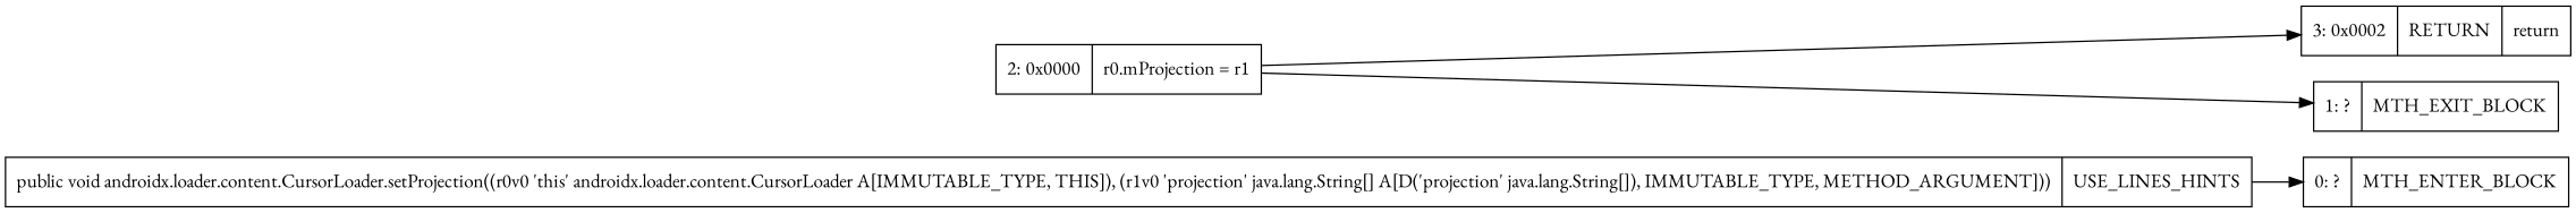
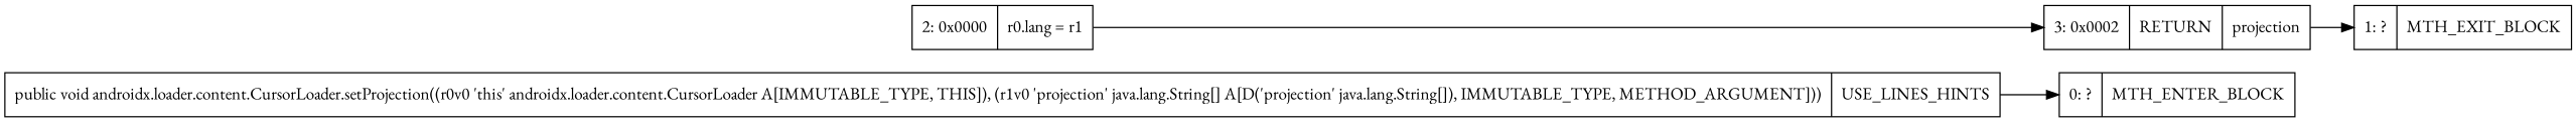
  digraph {
    fontname="EB Garamond"
    rankdir=LR
    node [fontname="EB Garamond" shape=record]
    edge [fontname="EB Garamond"]
    n1 [label="{0\:\ ?|MTH_ENTER_BLOCK\l}"]
-   n2 [label="{2\:\ 0x0000|r0.mProjection = r1\l}"]
-   n3 [label="{3\:\ 0x0002|RETURN\l|return\l}"]
+   n2 [label="{2\:\ 0x0000|r0.lang = r1\l}"]
+   n3 [label="{3\:\ 0x0002|RETURN\l|projection\l}"]
    n4 [label="{1\:\ ?|MTH_EXIT_BLOCK\l}"]
    n5 [label="{public void androidx.loader.content.CursorLoader.setProjection((r0v0 'this' androidx.loader.content.CursorLoader A[IMMUTABLE_TYPE, THIS]), (r1v0 'projection' java.lang.String[] A[D('projection' java.lang.String[]), IMMUTABLE_TYPE, METHOD_ARGUMENT]))  | USE_LINES_HINTS\l}"]
    n2 -> n3
-   n2 -> n4
+   n3 -> n4
    n5 -> n1
  }
